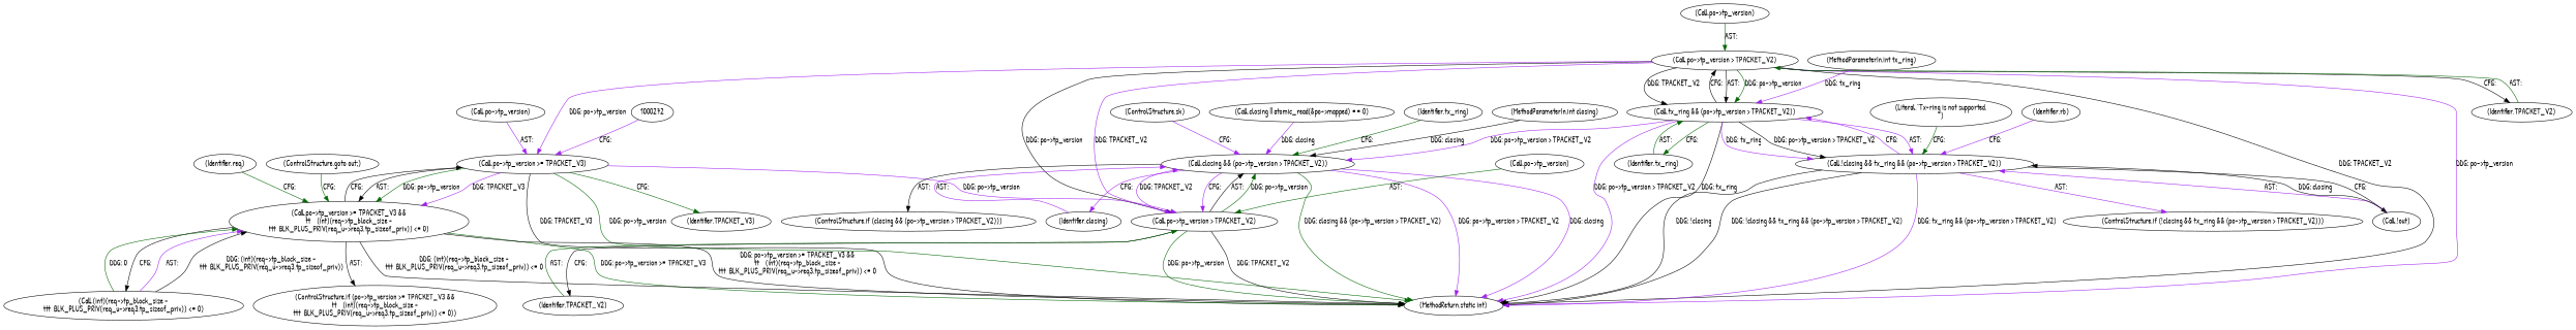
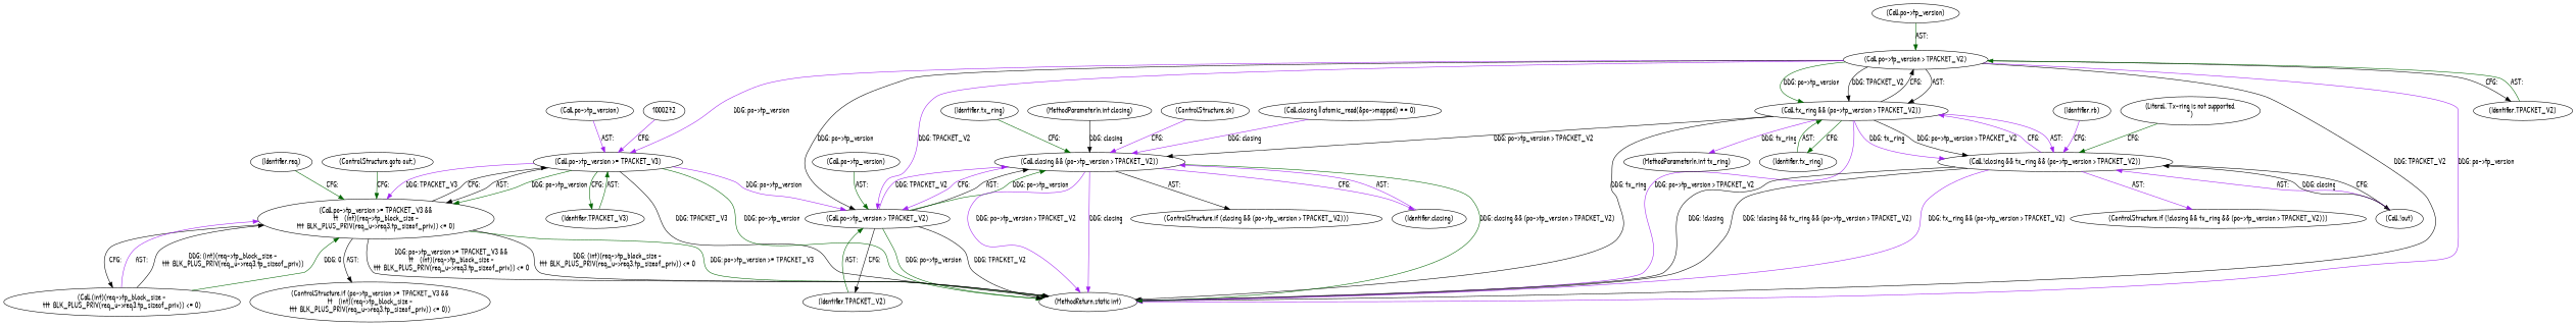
  digraph {
    fontname="Patrick Hand"
    node [fontname="Patrick Hand"]
    edge [color=purple fontname="Patrick Hand"]
    n1 [label="(Call,po->tp_version > TPACKET_V2)"]
    n2 [label="(Call,tx_ring && (po->tp_version > TPACKET_V2))"]
    n3 [label="(Call,po->tp_version >= TPACKET_V3)"]
    n4 [label="(Call,po->tp_version > TPACKET_V2)"]
    n5 [label="(MethodReturn,static int)"]
    n6 [label="(Identifier,TPACKET_V2)"]
    n7 [label="(Call,!closing && tx_ring && (po->tp_version > TPACKET_V2))"]
    n8 [label="(Call,closing && (po->tp_version > TPACKET_V2))"]
    n9 [label="(Identifier,tx_ring)"]
    n10 [label="(Call,po->tp_version >= TPACKET_V3 &&\n\t\t    (int)(req->tp_block_size -\n\t\t\t  BLK_PLUS_PRIV(req_u->req3.tp_sizeof_priv)) <= 0)"]
    n11 [label="(Identifier,TPACKET_V3)"]
    n12 [label="(Identifier,TPACKET_V2)"]
    n13 [label="(ControlStructure,if (!closing && tx_ring && (po->tp_version > TPACKET_V2)))"]
    n14 [label="(Call,!out)"]
    n15 [label="(ControlStructure,if (closing && (po->tp_version > TPACKET_V2)))"]
    n16 [label="(Identifier,closing)"]
    n17 [label="(Call,(int)(req->tp_block_size -\n\t\t\t  BLK_PLUS_PRIV(req_u->req3.tp_sizeof_priv)) <= 0)"]
    n18 [label="(ControlStructure,if (po->tp_version >= TPACKET_V3 &&\n\t\t    (int)(req->tp_block_size -\n\t\t\t  BLK_PLUS_PRIV(req_u->req3.tp_sizeof_priv)) <= 0))"]
    n19 [label="(Identifier,tx_ring)"]
    n20 [label="(Literal,\"Tx-ring is not supported.\n\")"]
    n21 [label="(ControlStructure,goto out;)"]
    n22 [label="(MethodParameterIn,int tx_ring)"]
    n23 [label="(MethodParameterIn,int closing)"]
    n24 [label="(ControlStructure,sk)"]
    n25 [label="(Identifier,req)"]
    n26 [label="(Call,po->tp_version)"]
    n27 [label="(Call,po->tp_version)"]
    n28 [label="(Call,po->tp_version)"]
    n29 [label="(Identifier,rb)"]
    n30 [label="(Call,closing || atomic_read(&po->mapped) == 0)"]
    1000272
    n1 -> n2 [color=black label="AST: "]
    n1 -> n2 [color=darkgreen label="DDG: po->tp_version"]
    n1 -> n2 [color=black label="DDG: TPACKET_V2"]
    n1 -> n3 [label="DDG: po->tp_version"]
    n1 -> n4 [color=black label="DDG: po->tp_version"]
    n1 -> n4 [label="DDG: TPACKET_V2"]
    n1 -> n5 [color=black label="DDG: TPACKET_V2"]
    n1 -> n5 [label="DDG: po->tp_version"]
    n1 -> n6 [color=black label="CFG: "]
    n2 -> n1 [color=black label="CFG: "]
    n2 -> n5 [label="DDG: po->tp_version > TPACKET_V2"]
    n2 -> n5 [color=black label="DDG: tx_ring"]
    n2 -> n7 [label="AST: "]
    n2 -> n7 [label="DDG: tx_ring"]
    n2 -> n7 [color=black label="DDG: po->tp_version > TPACKET_V2"]
-   n2 -> n8 [label="DDG: po->tp_version > TPACKET_V2"]
+   n2 -> n8 [color=black label="DDG: po->tp_version > TPACKET_V2"]
    n2 -> n9 [color=darkgreen label="CFG: "]
    n3 -> n4 [label="DDG: po->tp_version"]
    n3 -> n5 [color=black label="DDG: TPACKET_V3"]
    n3 -> n5 [color=darkgreen label="DDG: po->tp_version"]
    n3 -> n10 [color=black label="AST: "]
    n3 -> n10 [color=darkgreen label="DDG: po->tp_version"]
    n3 -> n10 [label="DDG: TPACKET_V3"]
    n3 -> n11 [color=darkgreen label="CFG: "]
    n4 -> n5 [color=darkgreen label="DDG: po->tp_version"]
    n4 -> n5 [color=black label="DDG: TPACKET_V2"]
    n4 -> n8 [color=black label="AST: "]
    n4 -> n8 [color=darkgreen label="DDG: po->tp_version"]
    n4 -> n8 [label="DDG: TPACKET_V2"]
    n4 -> n12 [color=black label="CFG: "]
    n6 -> n1 [color=darkgreen label="AST: "]
    n7 -> n2 [label="CFG: "]
    n7 -> n5 [color=black label="DDG: !closing"]
    n7 -> n5 [color=black label="DDG: !closing && tx_ring && (po->tp_version > TPACKET_V2)"]
    n7 -> n5 [label="DDG: tx_ring && (po->tp_version > TPACKET_V2)"]
    n7 -> n13 [label="AST: "]
    n7 -> n14 [color=black label="CFG: "]
    n8 -> n4 [label="CFG: "]
    n8 -> n5 [color=darkgreen label="DDG: closing && (po->tp_version > TPACKET_V2)"]
    n8 -> n5 [label="DDG: po->tp_version > TPACKET_V2"]
    n8 -> n5 [label="DDG: closing"]
    n8 -> n15 [color=black label="AST: "]
    n8 -> n16 [label="CFG: "]
    n9 -> n2 [color=darkgreen label="AST: "]
    n10 -> n3 [color=black label="CFG: "]
    n10 -> n5 [color=darkgreen label="DDG: po->tp_version >= TPACKET_V3"]
    n10 -> n5 [color=black label="DDG: po->tp_version >= TPACKET_V3 &&\n\t\t    (int)(req->tp_block_size -\n\t\t\t  BLK_PLUS_PRIV(req_u->req3.tp_sizeof_priv)) <= 0"]
    n10 -> n5 [color=black label="DDG: (int)(req->tp_block_size -\n\t\t\t  BLK_PLUS_PRIV(req_u->req3.tp_sizeof_priv)) <= 0"]
    n10 -> n17 [color=black label="CFG: "]
    n10 -> n18 [color=black label="AST: "]
+   n11 -> n3 [color=darkgreen label="AST: "]
    n12 -> n4 [color=darkgreen label="AST: "]
    n14 -> n7 [label="AST: "]
    n14 -> n7 [color=black label="DDG: closing"]
    n16 -> n8 [label="AST: "]
    n17 -> n10 [label="AST: "]
    n17 -> n10 [color=black label="DDG: (int)(req->tp_block_size -\n\t\t\t  BLK_PLUS_PRIV(req_u->req3.tp_sizeof_priv))"]
    n17 -> n10 [color=darkgreen label="DDG: 0"]
    n19 -> n8 [color=darkgreen label="CFG: "]
    n20 -> n7 [color=darkgreen label="CFG: "]
    n21 -> n10 [color=darkgreen label="CFG: "]
-   n22 -> n2 [label="DDG: tx_ring"]
+   n2 -> n22 [label="DDG: tx_ring"]
    n23 -> n8 [color=black label="DDG: closing"]
    n24 -> n8 [label="CFG: "]
    n25 -> n10 [color=darkgreen label="CFG: "]
    n26 -> n3 [label="AST: "]
    n27 -> n4 [color=darkgreen label="AST: "]
    n28 -> n1 [color=darkgreen label="AST: "]
    n29 -> n7 [label="CFG: "]
    n30 -> n8 [label="DDG: closing"]
    1000272 -> n3 [label="CFG: "]
  }
